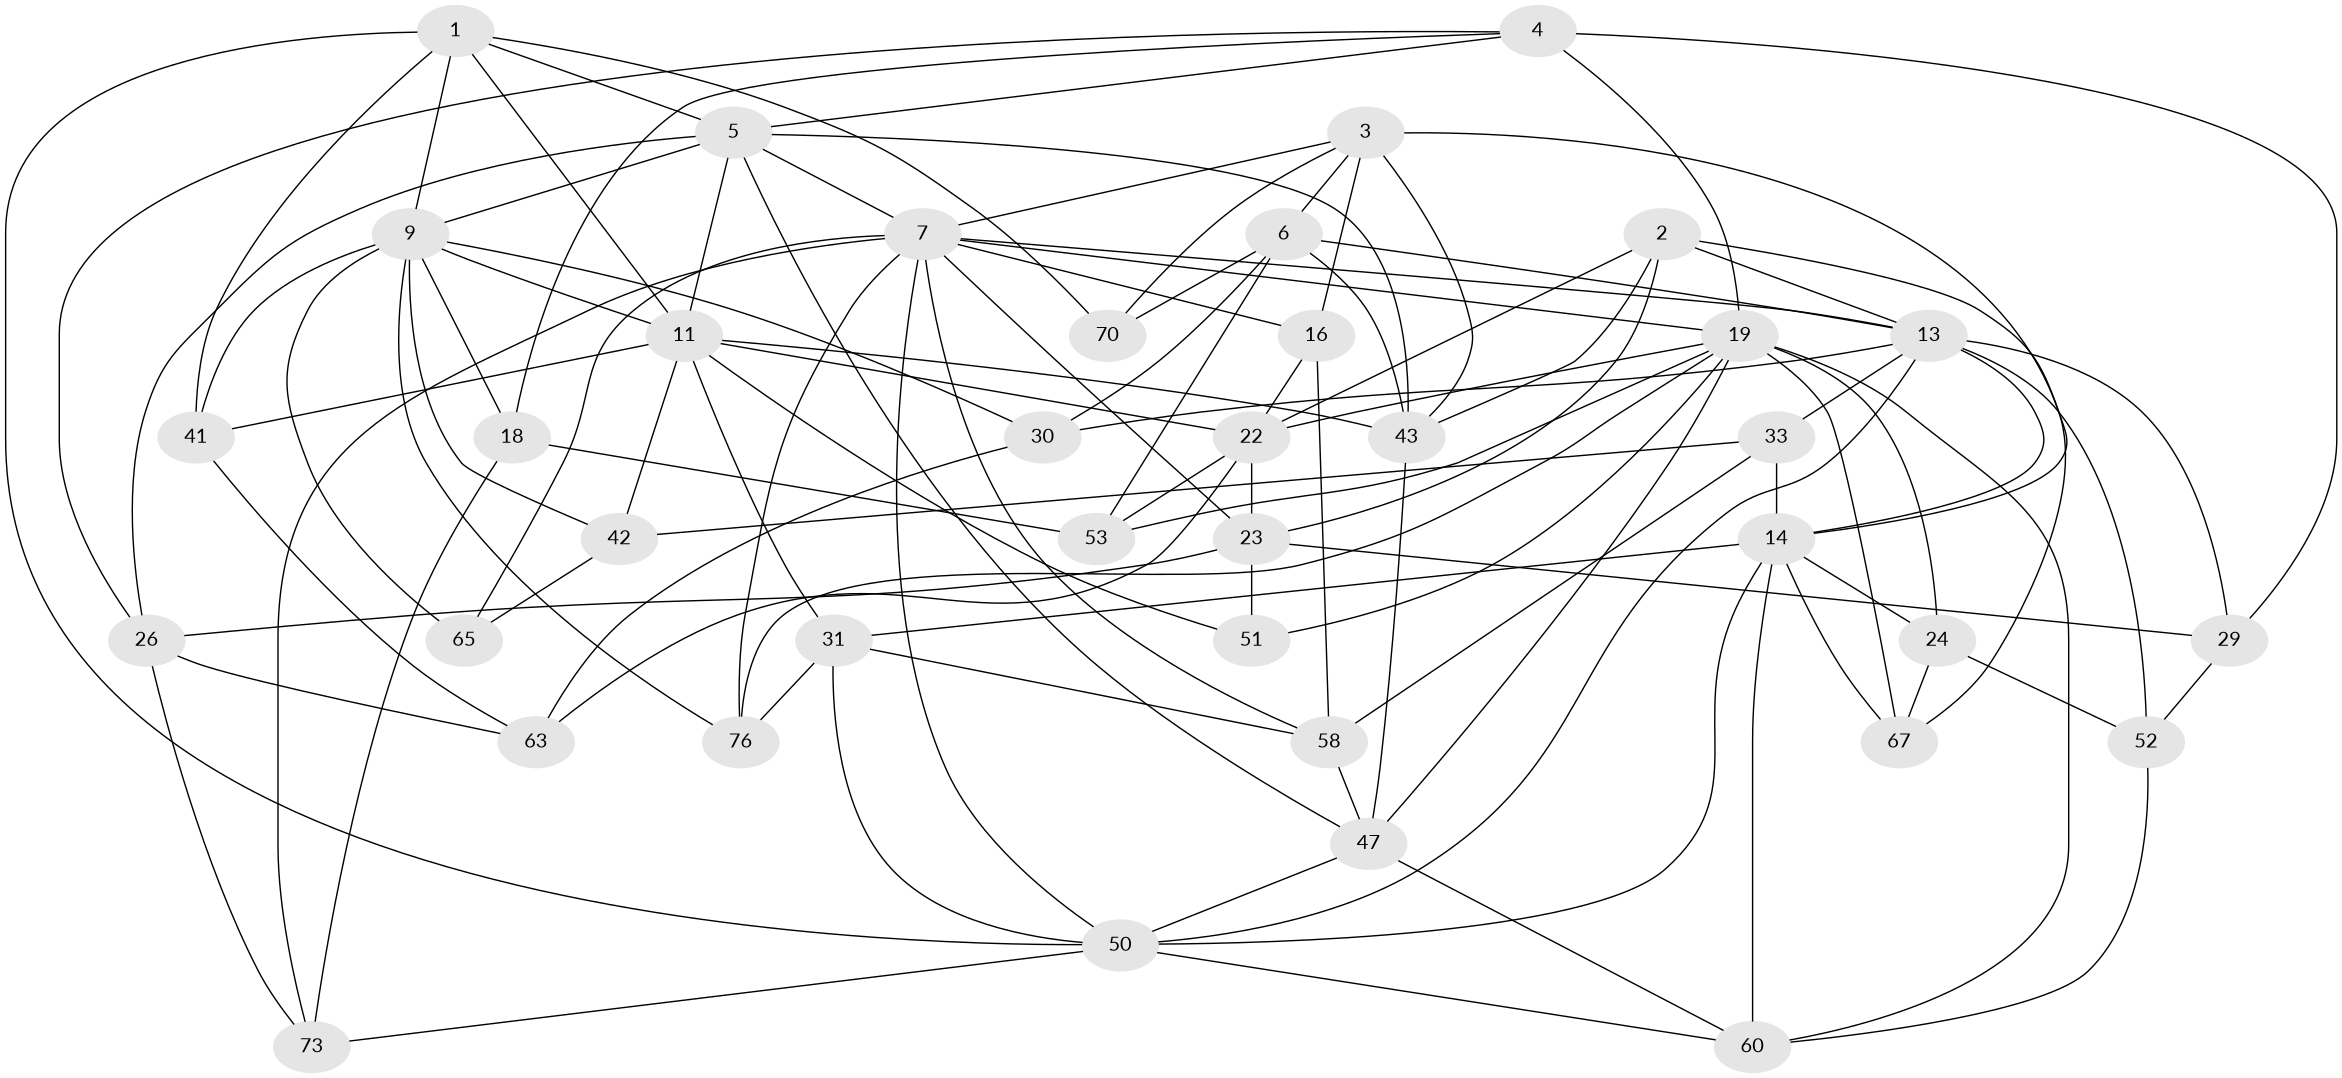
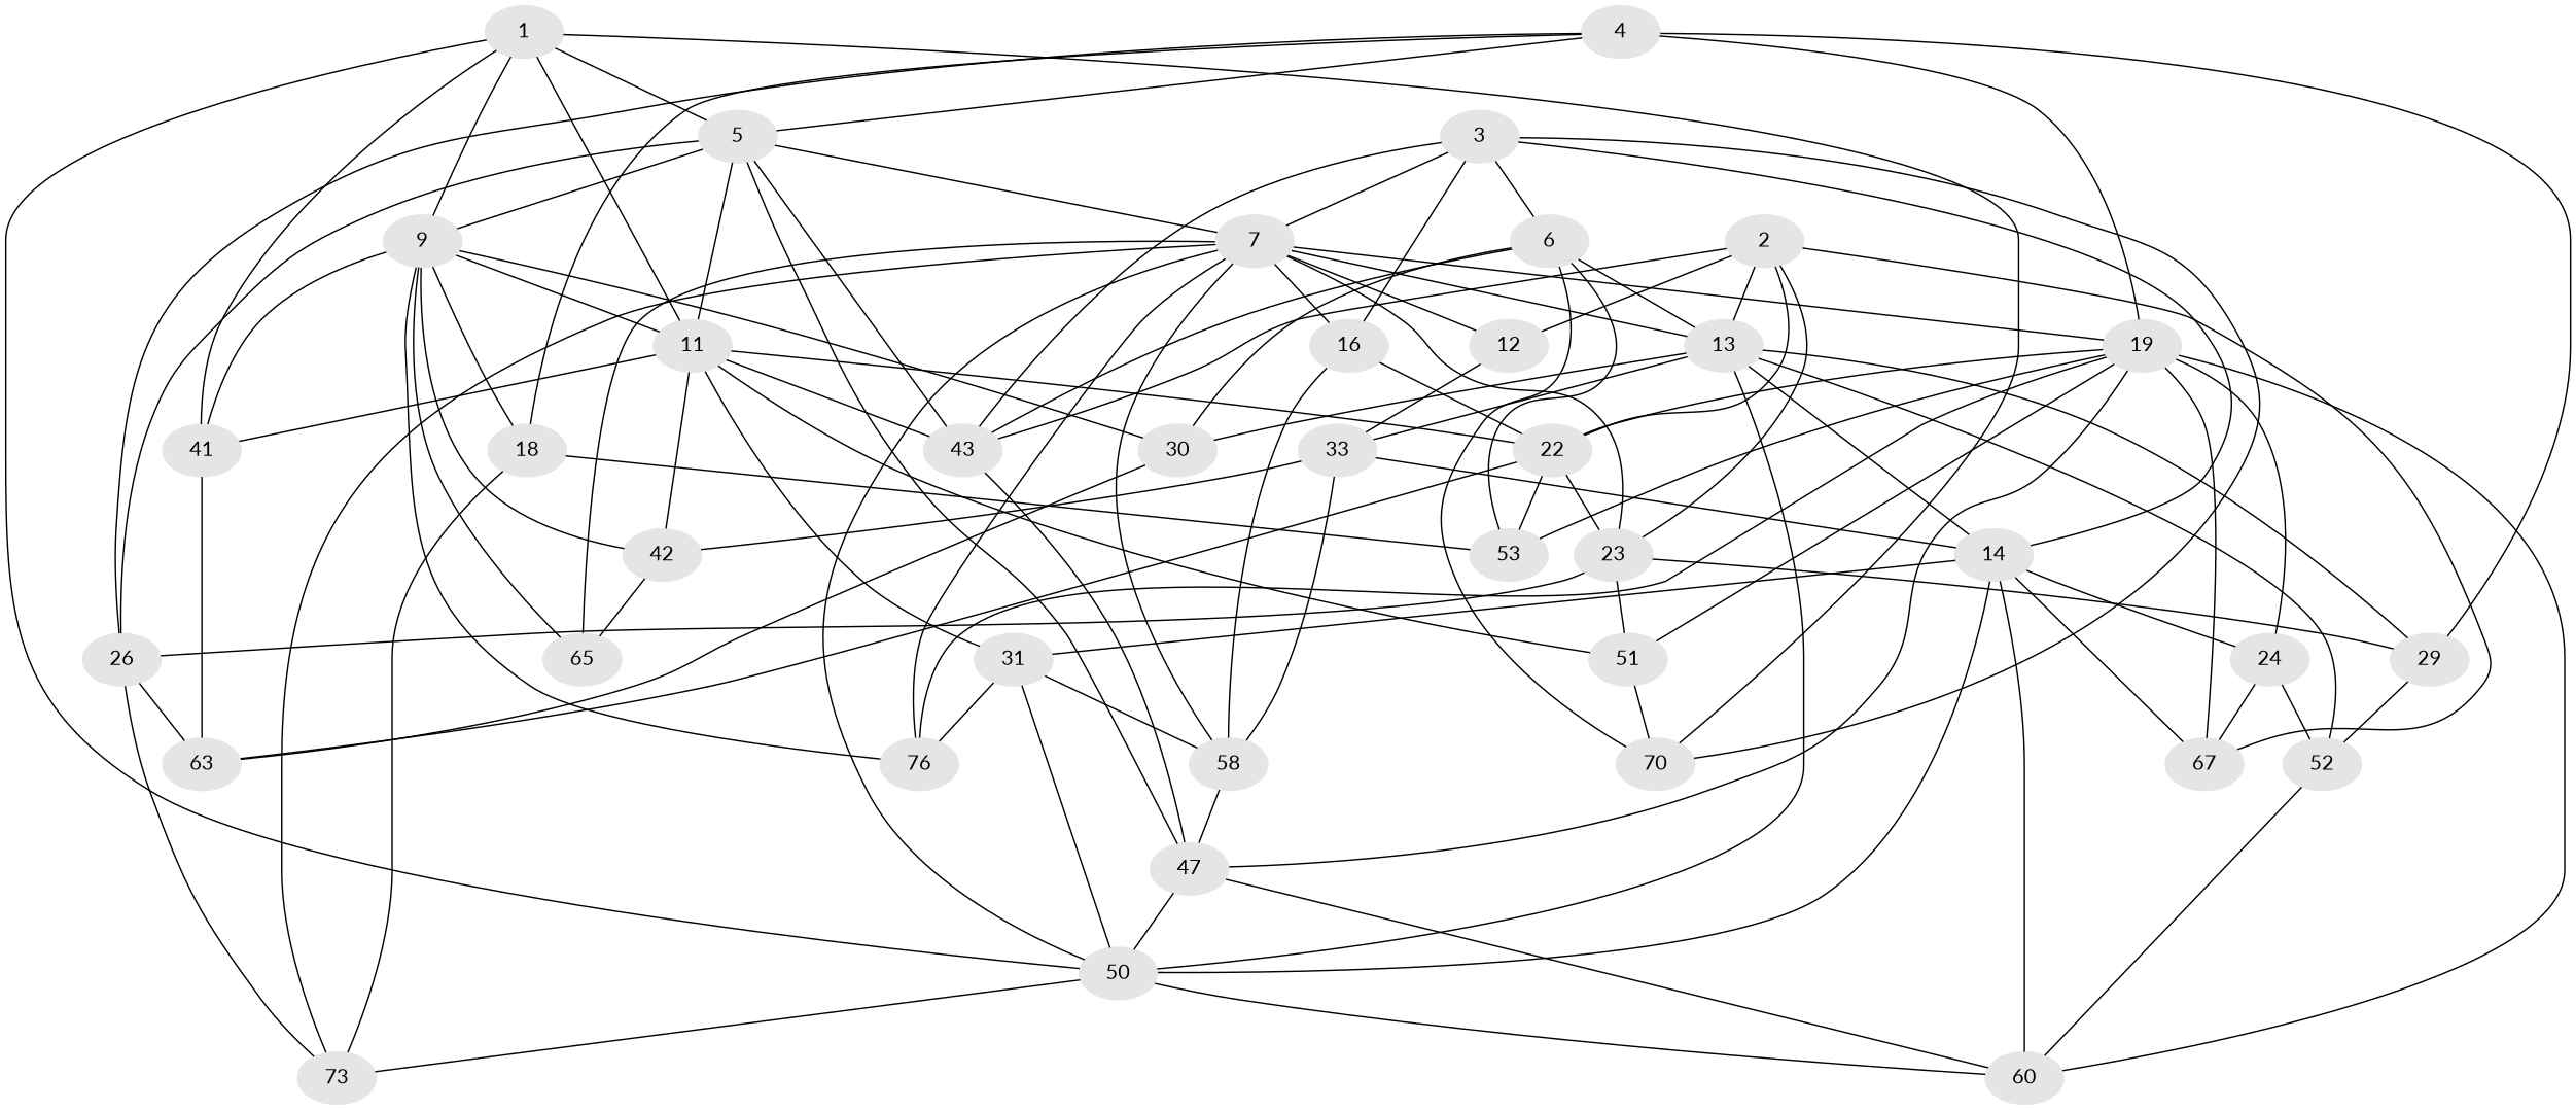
  graph {
    fontname=Lato
    node [color=gray90 fontname=Lato style=filled]
    edge [fontname=Lato]
    1 [super="+64"]
    5 [super="+69+20"]
    9 [super="+49+40+44"]
    11 [super="+37+35"]
    41
    50 [super="+55+68"]
    70
    43 [super="+77"]
    7 [super="+36+27"]
    26 [super="+46"]
    47 [super="+66"]
    18
    30
    65
    76
    42
    22 [super="+78+79"]
    31 [super="+59"]
    51
    63
    73
    60
    2 [super="+61"]
+   12
    13 [super="+48+25"]
    23 [super="+38"]
    67
    33
    14 [super="+21+15"]
    29 [super="+54+34"]
    52
    53
    3 [super="+17"]
    6 [super="+10"]
    16
    19 [super="+74+80+28"]
    58
    24
    4 [super="+8"]
    1 -- 5
    1 -- 9
    1 -- 11
    1 -- 41
    1 -- 50
    1 -- 70
    5 -- 9 [weight=2]
    5 -- 11
    5 -- 43
    5 -- 7 [weight=2]
    5 -- 26
    5 -- 47
    9 -- 11
    9 -- 41
    9 -- 18
    9 -- 30
    9 -- 65
    9 -- 76
    9 -- 42
    11 -- 41
    11 -- 43
    11 -- 42
    11 -- 22 [weight=2]
    11 -- 31
    11 -- 51
    41 -- 63
    50 -- 73
    50 -- 60
    43 -- 47
    7 -- 50
    7 -- 65
    7 -- 76
    7 -- 73
+   7 -- 12
    7 -- 13 [weight=2]
    7 -- 23
    7 -- 16
    7 -- 19
    7 -- 58
    26 -- 63
    26 -- 73
    47 -- 50
    47 -- 60
    18 -- 73
    18 -- 53
    30 -- 63
    42 -- 65
    22 -- 63
    22 -- 23
    22 -- 53
    31 -- 50
    31 -- 76
    31 -- 58
+   51 -- 70
    2 -- 43
    2 -- 22
+   2 -- 12
    2 -- 13
    2 -- 23
    2 -- 67
+   12 -- 33
    13 -- 50
    13 -- 30
    13 -- 33
    13 -- 14
    13 -- 29 [weight=3]
    13 -- 52
    23 -- 26
    23 -- 51
    23 -- 29
    33 -- 42
    33 -- 14
    33 -- 58
    14 -- 50
    14 -- 31
    14 -- 60
    14 -- 67
    14 -- 24
    29 -- 52
    52 -- 60
    3 -- 70
    3 -- 43
    3 -- 7
    3 -- 14
    3 -- 6
    3 -- 16
    6 -- 70
    6 -- 43
    6 -- 30
    6 -- 13
    6 -- 53
    16 -- 22
    16 -- 58
    19 -- 47
    19 -- 76
    19 -- 22
    19 -- 51
    19 -- 60
    19 -- 67
    19 -- 53
    19 -- 24
    58 -- 47
    24 -- 67
    24 -- 52
    4 -- 5
    4 -- 26
    4 -- 18
    4 -- 29 [weight=2]
    4 -- 19
  }
